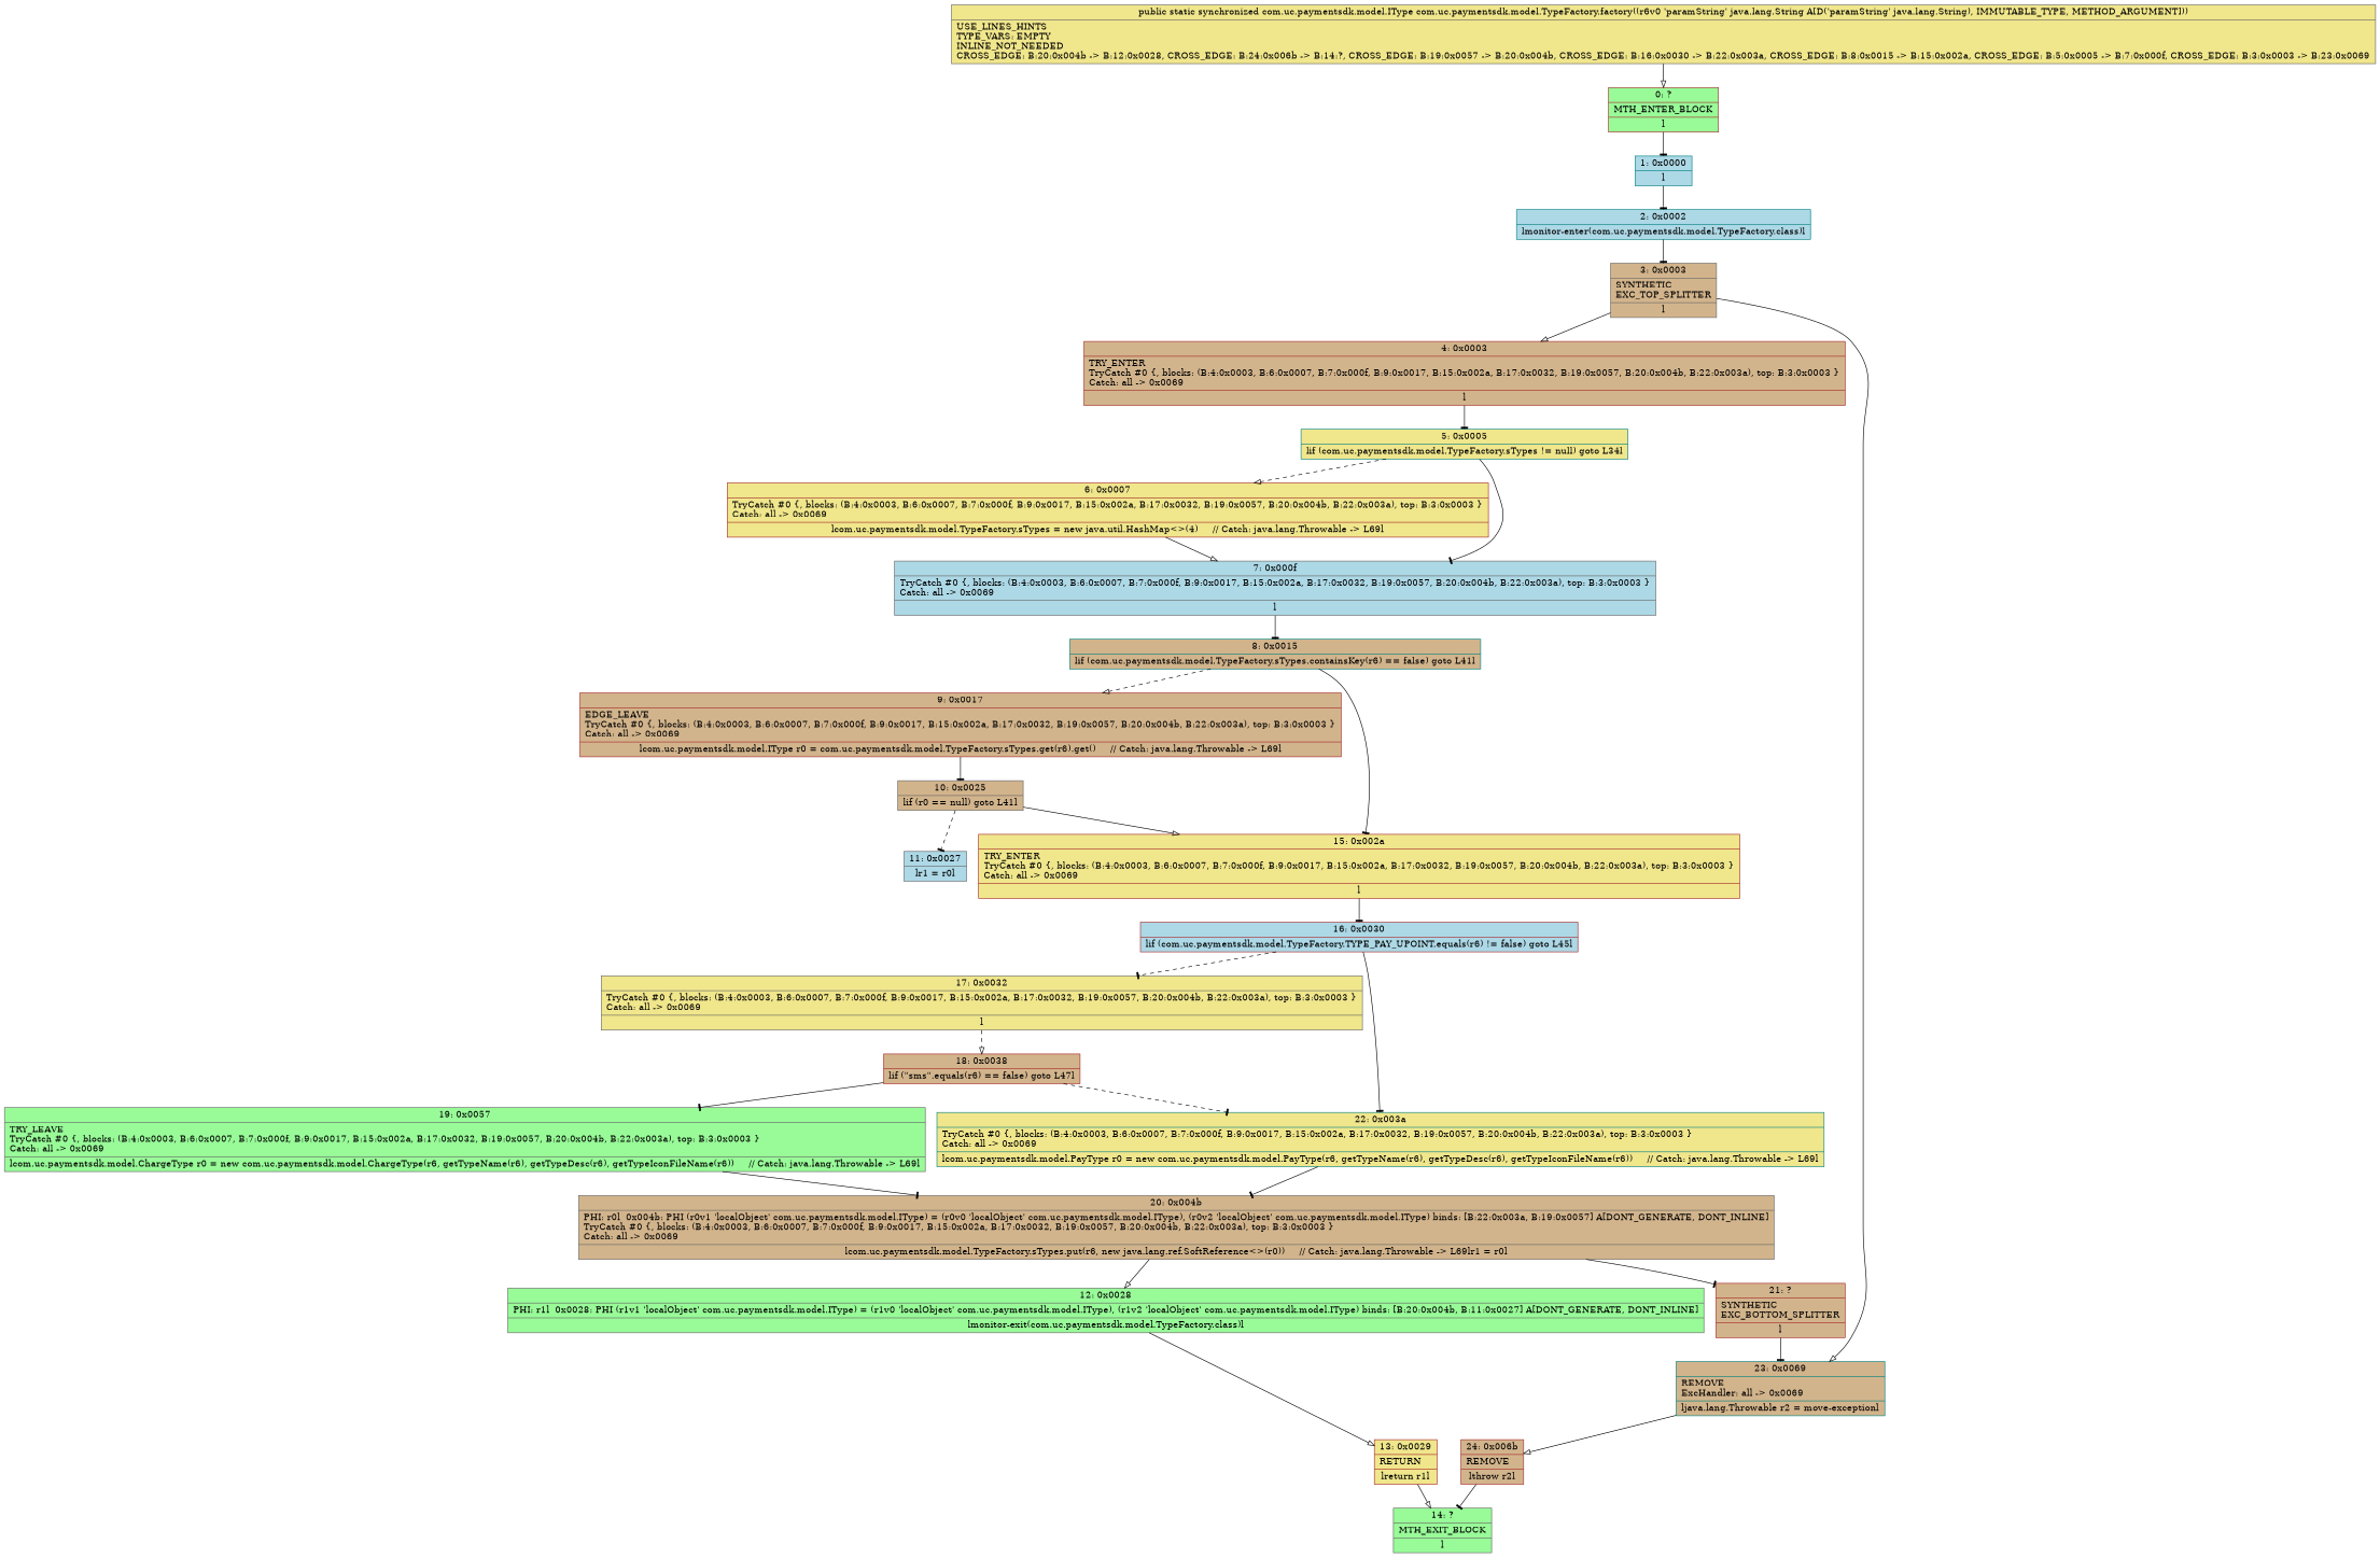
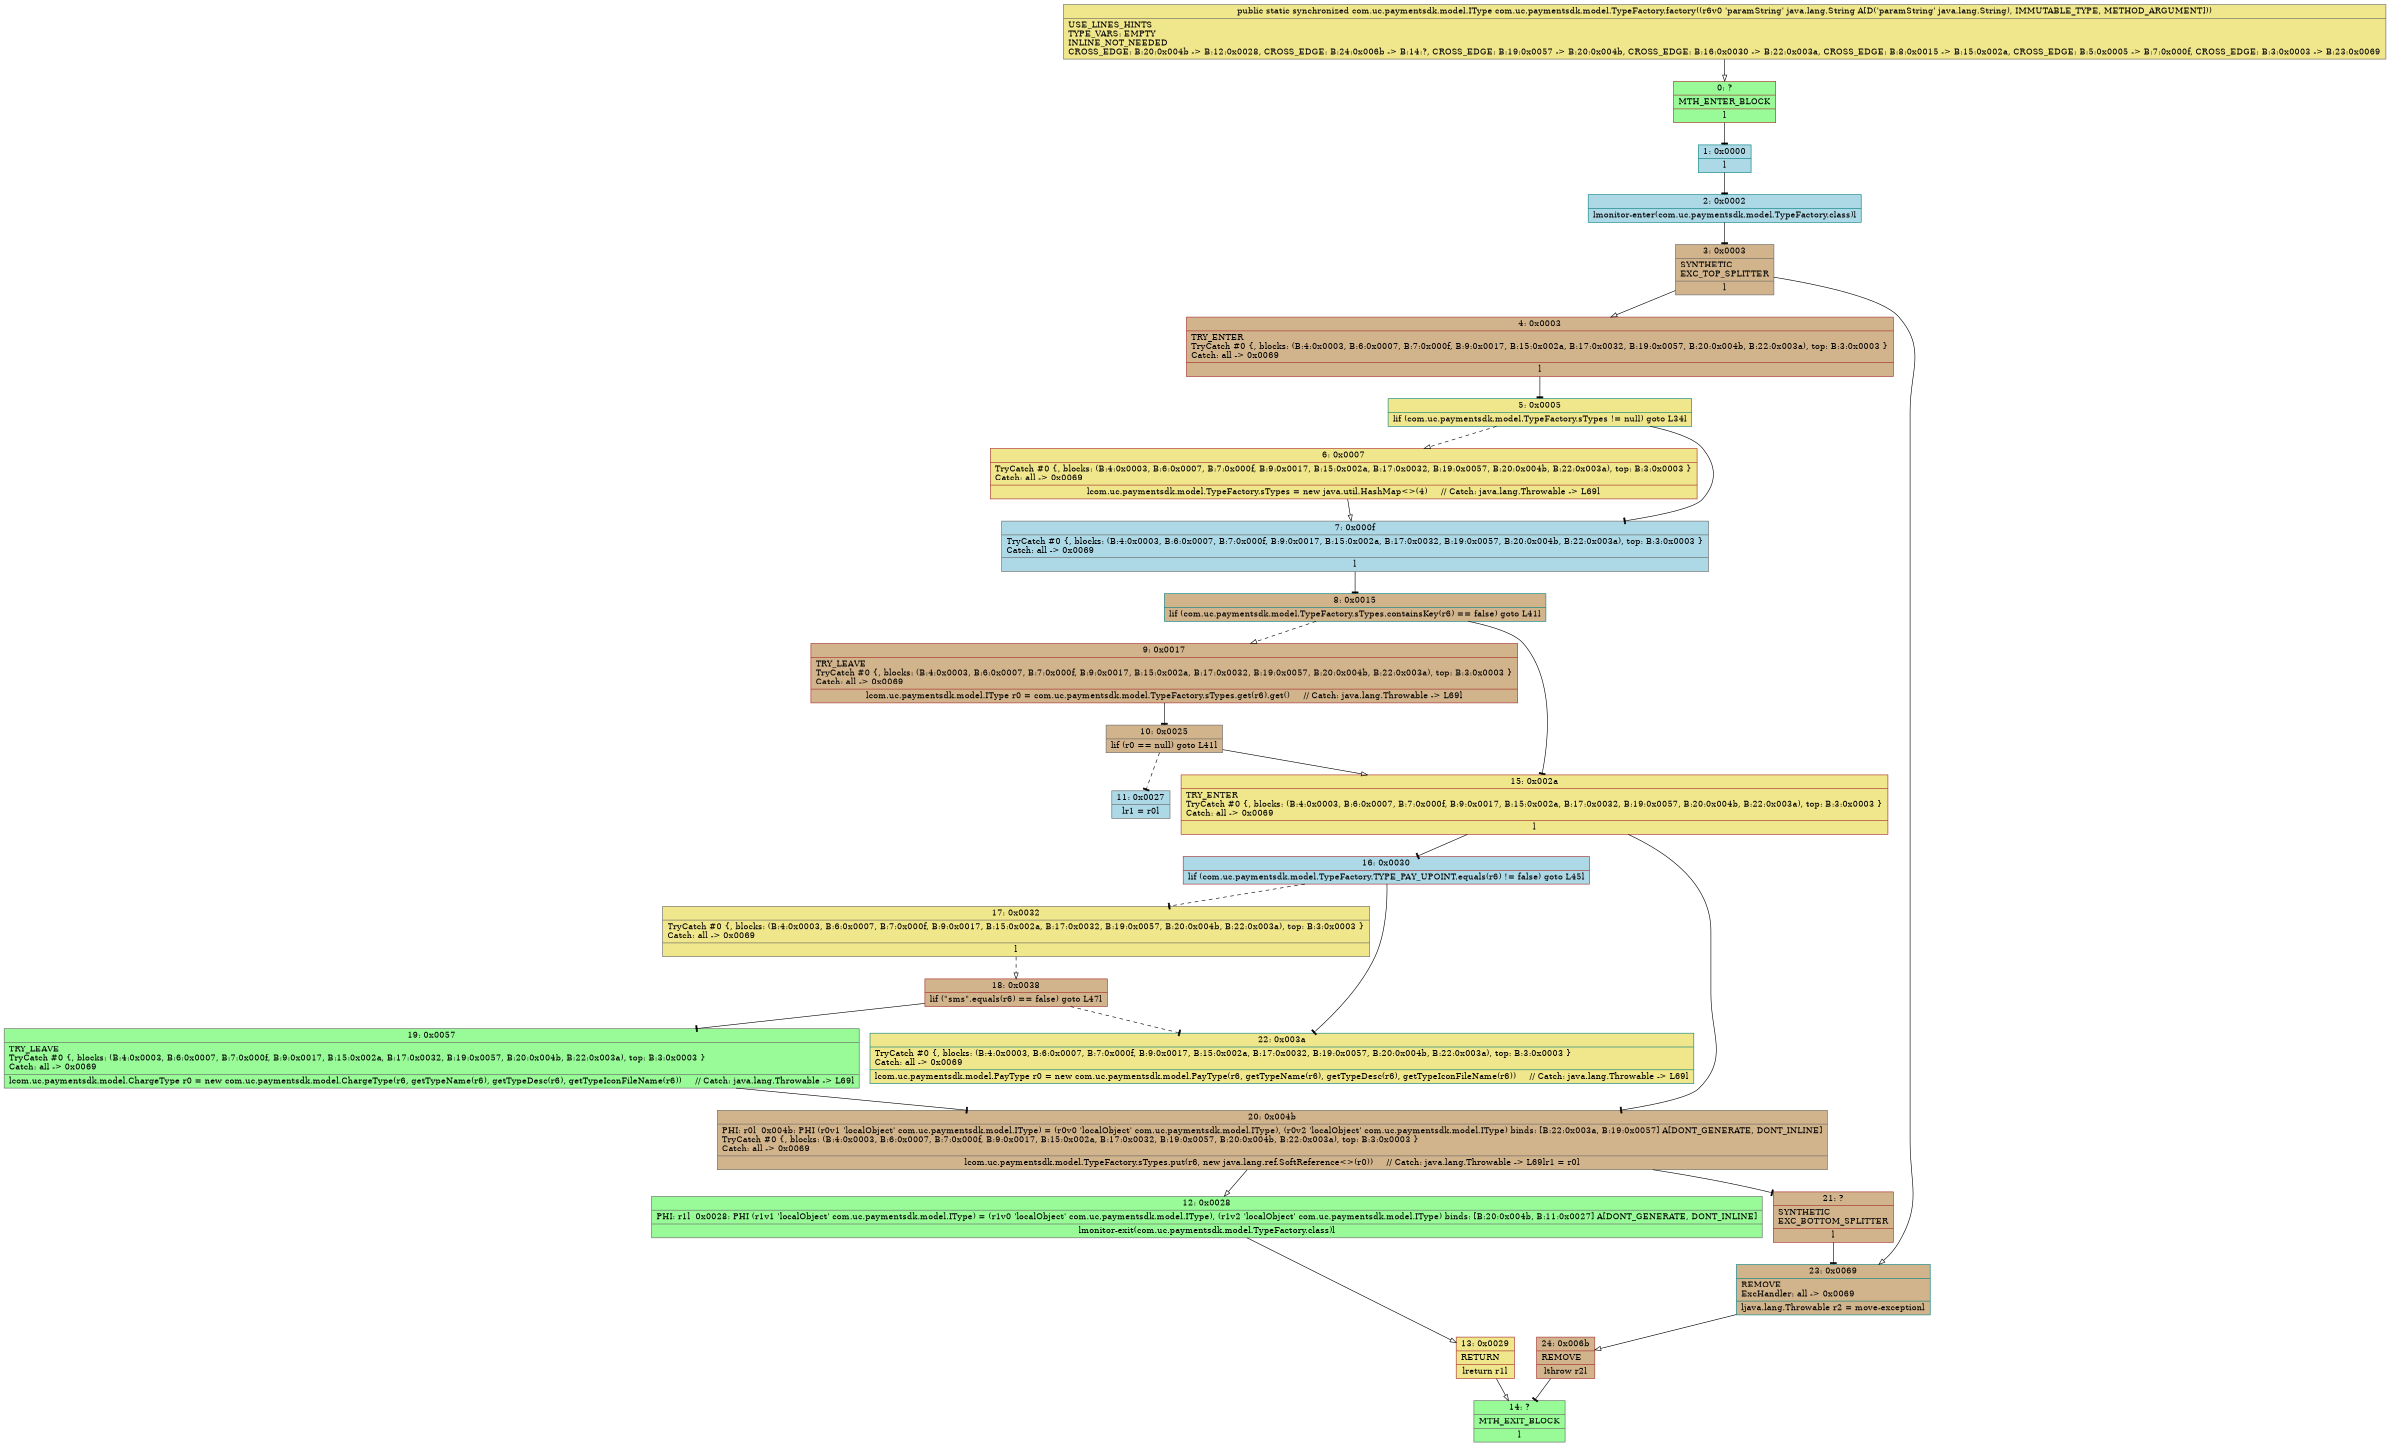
  digraph {
    node [color=brown fillcolor=tan shape=record style=filled]
    edge [arrowhead=tee]
    n1 [fillcolor=palegreen label="{0\:\ ?|MTH_ENTER_BLOCK\l|l}"]
    n2 [color=teal fillcolor=lightblue label="{1\:\ 0x0000|l}"]
    n3 [color=teal fillcolor=lightblue label="{2\:\ 0x0002|lmonitor\-enter(com.uc.paymentsdk.model.TypeFactory.class)l}"]
    n4 [color=gray40 label="{3\:\ 0x0003|SYNTHETIC\lEXC_TOP_SPLITTER\l|l}"]
    n5 [label="{4\:\ 0x0003|TRY_ENTER\lTryCatch #0 \{, blocks: (B:4:0x0003, B:6:0x0007, B:7:0x000f, B:9:0x0017, B:15:0x002a, B:17:0x0032, B:19:0x0057, B:20:0x004b, B:22:0x003a), top: B:3:0x0003 \}\lCatch: all \-\> 0x0069\l|l}"]
    n6 [color=teal label="{23\:\ 0x0069|REMOVE\lExcHandler: all \-\> 0x0069\l|ljava.lang.Throwable r2 = move\-exceptionl}"]
    n7 [color=teal fillcolor=khaki label="{5\:\ 0x0005|lif (com.uc.paymentsdk.model.TypeFactory.sTypes != null) goto L34l}"]
    n8 [label="{24\:\ 0x006b|REMOVE\l|lthrow r2l}"]
    n9 [fillcolor=khaki label="{6\:\ 0x0007|TryCatch #0 \{, blocks: (B:4:0x0003, B:6:0x0007, B:7:0x000f, B:9:0x0017, B:15:0x002a, B:17:0x0032, B:19:0x0057, B:20:0x004b, B:22:0x003a), top: B:3:0x0003 \}\lCatch: all \-\> 0x0069\l|lcom.uc.paymentsdk.model.TypeFactory.sTypes = new java.util.HashMap\<\>(4)     \/\/ Catch: java.lang.Throwable \-\> L69l}"]
    n10 [color=gray40 fillcolor=lightblue label="{7\:\ 0x000f|TryCatch #0 \{, blocks: (B:4:0x0003, B:6:0x0007, B:7:0x000f, B:9:0x0017, B:15:0x002a, B:17:0x0032, B:19:0x0057, B:20:0x004b, B:22:0x003a), top: B:3:0x0003 \}\lCatch: all \-\> 0x0069\l|l}"]
    n11 [color=teal label="{8\:\ 0x0015|lif (com.uc.paymentsdk.model.TypeFactory.sTypes.containsKey(r6) == false) goto L41l}"]
-   n12 [label="{9\:\ 0x0017|EDGE_LEAVE\lTryCatch #0 \{, blocks: (B:4:0x0003, B:6:0x0007, B:7:0x000f, B:9:0x0017, B:15:0x002a, B:17:0x0032, B:19:0x0057, B:20:0x004b, B:22:0x003a), top: B:3:0x0003 \}\lCatch: all \-\> 0x0069\l|lcom.uc.paymentsdk.model.IType r0 = com.uc.paymentsdk.model.TypeFactory.sTypes.get(r6).get()     \/\/ Catch: java.lang.Throwable \-\> L69l}"]
+   n12 [label="{9\:\ 0x0017|TRY_LEAVE\lTryCatch #0 \{, blocks: (B:4:0x0003, B:6:0x0007, B:7:0x000f, B:9:0x0017, B:15:0x002a, B:17:0x0032, B:19:0x0057, B:20:0x004b, B:22:0x003a), top: B:3:0x0003 \}\lCatch: all \-\> 0x0069\l|lcom.uc.paymentsdk.model.IType r0 = com.uc.paymentsdk.model.TypeFactory.sTypes.get(r6).get()     \/\/ Catch: java.lang.Throwable \-\> L69l}"]
    n13 [fillcolor=khaki label="{15\:\ 0x002a|TRY_ENTER\lTryCatch #0 \{, blocks: (B:4:0x0003, B:6:0x0007, B:7:0x000f, B:9:0x0017, B:15:0x002a, B:17:0x0032, B:19:0x0057, B:20:0x004b, B:22:0x003a), top: B:3:0x0003 \}\lCatch: all \-\> 0x0069\l|l}"]
    n14 [color=gray40 label="{10\:\ 0x0025|lif (r0 == null) goto L41l}"]
    n15 [fillcolor=lightblue label="{16\:\ 0x0030|lif (com.uc.paymentsdk.model.TypeFactory.TYPE_PAY_UPOINT.equals(r6) != false) goto L45l}"]
    n16 [color=gray40 fillcolor=lightblue label="{11\:\ 0x0027|lr1 = r0l}"]
    n17 [color=gray40 fillcolor=palegreen label="{12\:\ 0x0028|PHI: r1l  0x0028: PHI (r1v1 'localObject' com.uc.paymentsdk.model.IType) = (r1v0 'localObject' com.uc.paymentsdk.model.IType), (r1v2 'localObject' com.uc.paymentsdk.model.IType) binds: [B:20:0x004b, B:11:0x0027] A[DONT_GENERATE, DONT_INLINE]\l|lmonitor\-exit(com.uc.paymentsdk.model.TypeFactory.class)l}"]
    n18 [fillcolor=khaki label="{13\:\ 0x0029|RETURN\l|lreturn r1l}"]
    n19 [color=gray40 fillcolor=palegreen label="{14\:\ ?|MTH_EXIT_BLOCK\l|l}"]
    n20 [color=gray40 fillcolor=khaki label="{17\:\ 0x0032|TryCatch #0 \{, blocks: (B:4:0x0003, B:6:0x0007, B:7:0x000f, B:9:0x0017, B:15:0x002a, B:17:0x0032, B:19:0x0057, B:20:0x004b, B:22:0x003a), top: B:3:0x0003 \}\lCatch: all \-\> 0x0069\l|l}"]
    n21 [color=teal fillcolor=khaki label="{22\:\ 0x003a|TryCatch #0 \{, blocks: (B:4:0x0003, B:6:0x0007, B:7:0x000f, B:9:0x0017, B:15:0x002a, B:17:0x0032, B:19:0x0057, B:20:0x004b, B:22:0x003a), top: B:3:0x0003 \}\lCatch: all \-\> 0x0069\l|lcom.uc.paymentsdk.model.PayType r0 = new com.uc.paymentsdk.model.PayType(r6, getTypeName(r6), getTypeDesc(r6), getTypeIconFileName(r6))     \/\/ Catch: java.lang.Throwable \-\> L69l}"]
    n22 [label="{18\:\ 0x0038|lif (\"sms\".equals(r6) == false) goto L47l}"]
    n23 [color=gray40 label="{20\:\ 0x004b|PHI: r0l  0x004b: PHI (r0v1 'localObject' com.uc.paymentsdk.model.IType) = (r0v0 'localObject' com.uc.paymentsdk.model.IType), (r0v2 'localObject' com.uc.paymentsdk.model.IType) binds: [B:22:0x003a, B:19:0x0057] A[DONT_GENERATE, DONT_INLINE]\lTryCatch #0 \{, blocks: (B:4:0x0003, B:6:0x0007, B:7:0x000f, B:9:0x0017, B:15:0x002a, B:17:0x0032, B:19:0x0057, B:20:0x004b, B:22:0x003a), top: B:3:0x0003 \}\lCatch: all \-\> 0x0069\l|lcom.uc.paymentsdk.model.TypeFactory.sTypes.put(r6, new java.lang.ref.SoftReference\<\>(r0))     \/\/ Catch: java.lang.Throwable \-\> L69lr1 = r0l}"]
    n24 [color=gray40 fillcolor=palegreen label="{19\:\ 0x0057|TRY_LEAVE\lTryCatch #0 \{, blocks: (B:4:0x0003, B:6:0x0007, B:7:0x000f, B:9:0x0017, B:15:0x002a, B:17:0x0032, B:19:0x0057, B:20:0x004b, B:22:0x003a), top: B:3:0x0003 \}\lCatch: all \-\> 0x0069\l|lcom.uc.paymentsdk.model.ChargeType r0 = new com.uc.paymentsdk.model.ChargeType(r6, getTypeName(r6), getTypeDesc(r6), getTypeIconFileName(r6))     \/\/ Catch: java.lang.Throwable \-\> L69l}"]
    n25 [label="{21\:\ ?|SYNTHETIC\lEXC_BOTTOM_SPLITTER\l|l}"]
    n26 [color=gray40 fillcolor=khaki label="{public static synchronized com.uc.paymentsdk.model.IType com.uc.paymentsdk.model.TypeFactory.factory((r6v0 'paramString' java.lang.String A[D('paramString' java.lang.String), IMMUTABLE_TYPE, METHOD_ARGUMENT]))  | USE_LINES_HINTS\lTYPE_VARS: EMPTY\lINLINE_NOT_NEEDED\lCROSS_EDGE: B:20:0x004b \-\> B:12:0x0028, CROSS_EDGE: B:24:0x006b \-\> B:14:?, CROSS_EDGE: B:19:0x0057 \-\> B:20:0x004b, CROSS_EDGE: B:16:0x0030 \-\> B:22:0x003a, CROSS_EDGE: B:8:0x0015 \-\> B:15:0x002a, CROSS_EDGE: B:5:0x0005 \-\> B:7:0x000f, CROSS_EDGE: B:3:0x0003 \-\> B:23:0x0069\l}"]
    n1 -> n2
    n2 -> n3
    n3 -> n4
    n4 -> n5 [arrowhead=onormal]
    n4 -> n6 [arrowhead=onormal]
    n5 -> n7
    n6 -> n8 [arrowhead=onormal]
    n7 -> n9 [arrowhead=onormal style=dashed]
    n7 -> n10
    n8 -> n19
    n9 -> n10 [arrowhead=onormal]
    n10 -> n11
    n11 -> n12 [arrowhead=onormal style=dashed]
    n11 -> n13
    n12 -> n14
    n13 -> n15
    n14 -> n13 [arrowhead=onormal]
    n14 -> n16 [style=dashed]
    n15 -> n20 [style=dashed]
    n15 -> n21
    n17 -> n18 [arrowhead=onormal]
    n18 -> n19 [arrowhead=onormal]
    n20 -> n22 [arrowhead=onormal style=dashed]
-   n21 -> n23
+   n13 -> n23
    n22 -> n21 [style=dashed]
    n22 -> n24
    n23 -> n17 [arrowhead=onormal]
    n23 -> n25
    n24 -> n23
    n25 -> n6
    n26 -> n1 [arrowhead=onormal]
  }
